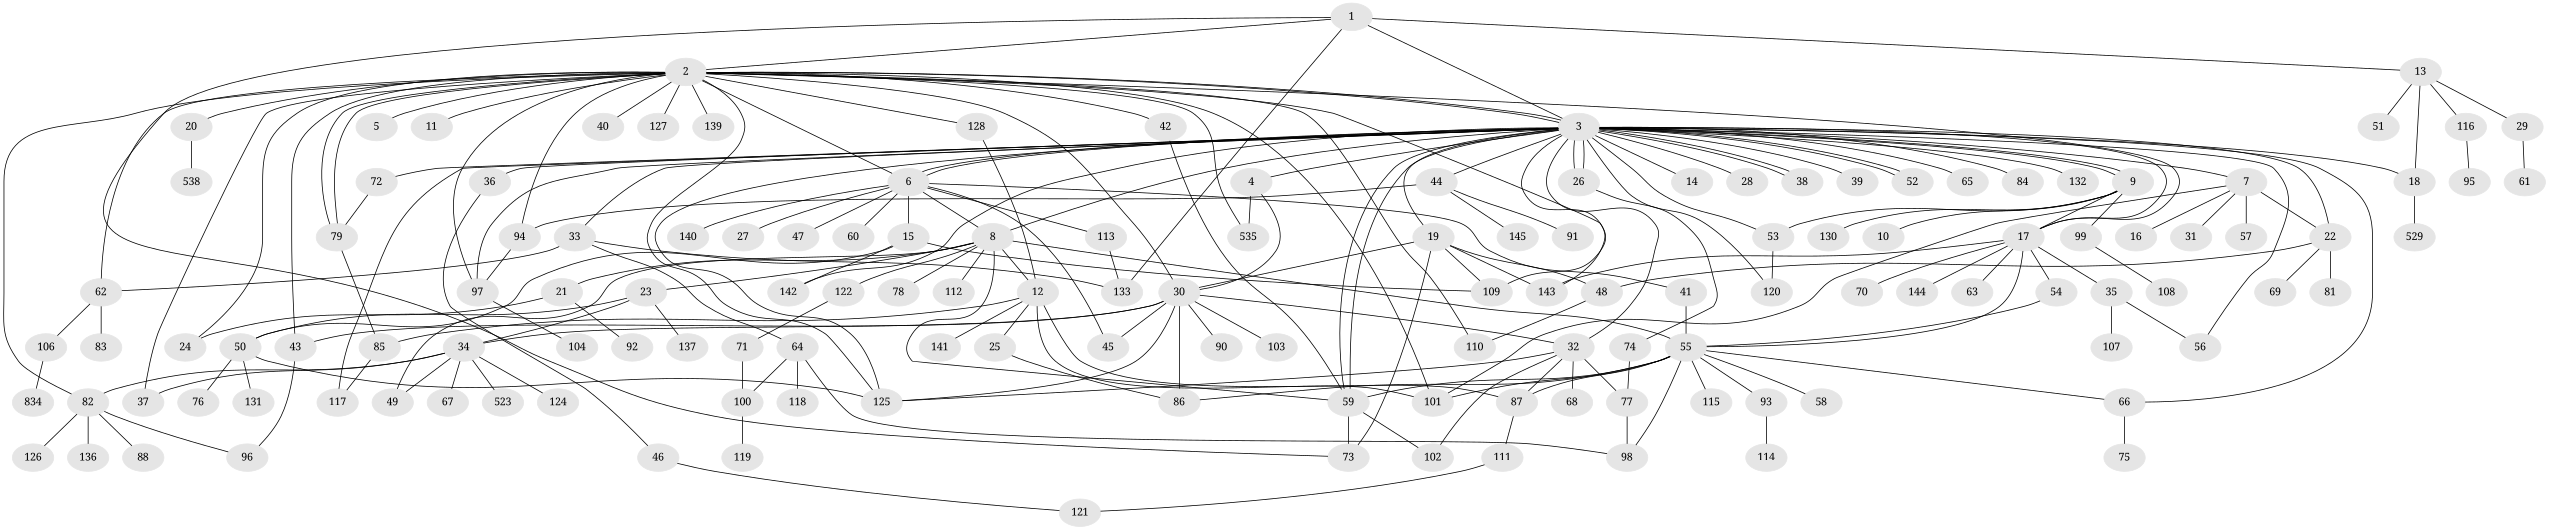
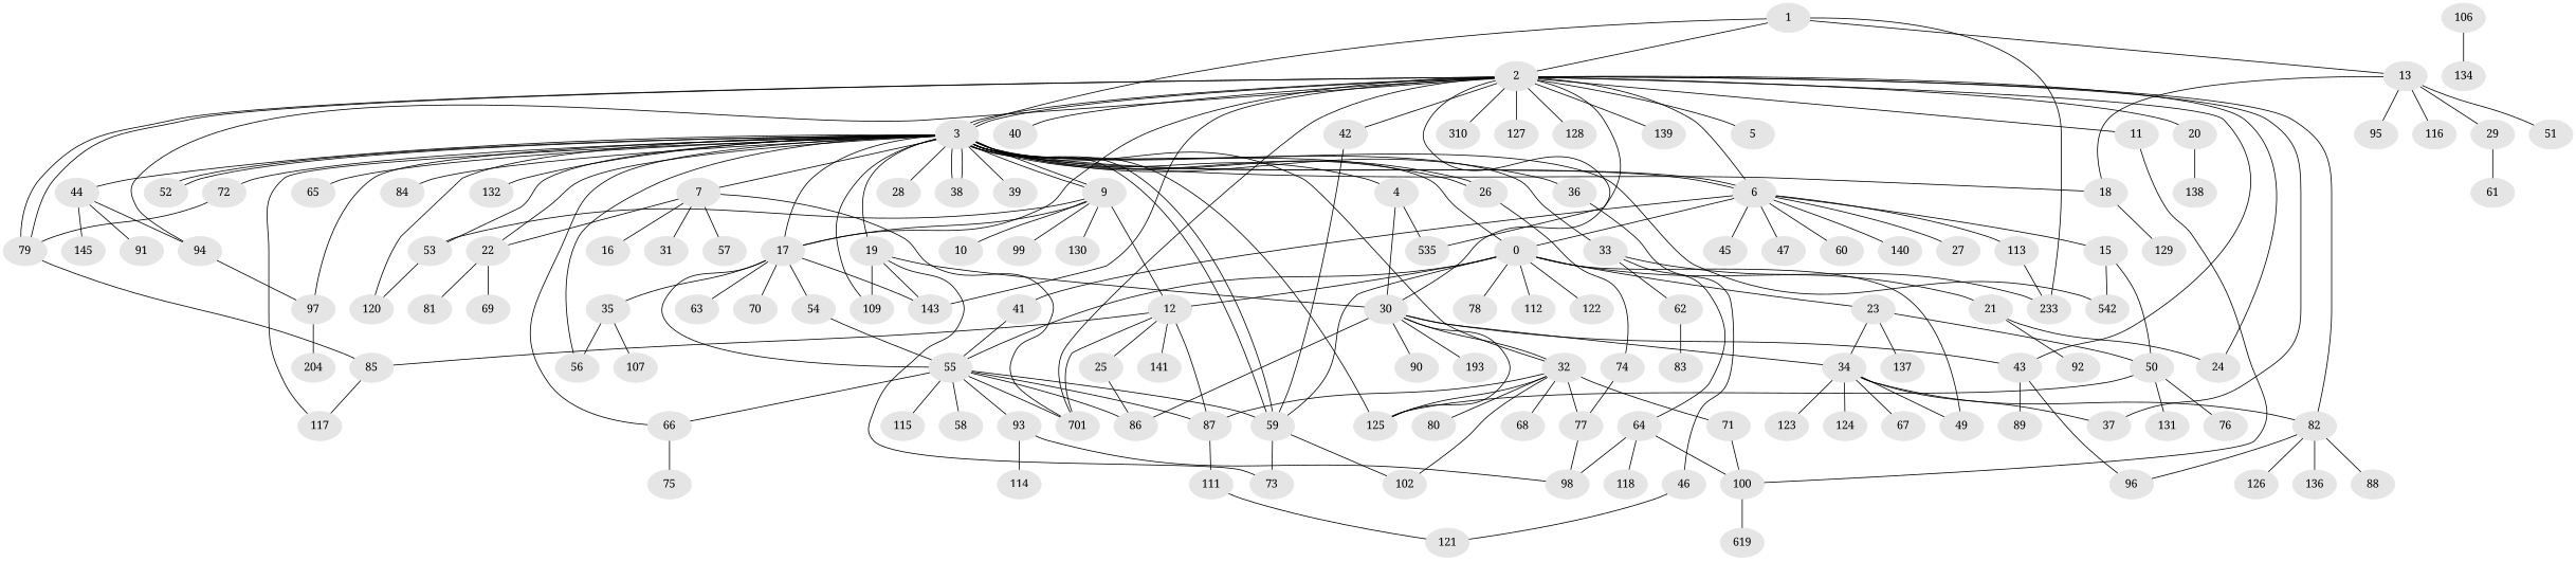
  graph {
    fontname="Noto Serif"
    node [color=gray90 fontname="Noto Serif" style=filled]
    edge [fontname="Noto Serif"]
    1
    2
    3
    13
    73
-   133
+   133 [label=233]
    5
    6
    11
    17
    20
    24
    30
    37
    40
    42
    43
    62
    79
    82
    94
    97
-   101
-   110
+   101 [label=701]
+   110 [label=310]
    125
    127
    128
    n28 [label=535]
    139
    143
    4
    7
-   8
+   8 [label=0]
    9
-   14
    18
    19
    22
    26
    28
    32
    33
    36
    38
    39
    44
    52
    53
    56
    59
    65
    66
    72
    84
    109
    117
    120
    132
-   142
+   142 [label=542]
    29
    51
    95
    116
    15
    27
    41
    45
    47
    60
    113
    140
    100
    55
    35
    54
    63
    70
-   144
-   138 [label=538]
+   138
    34
    86
    90
-   103
+   103 [label=193]
+   89
    96
    83
    106
    85
    88
    126
    136
-   104
+   104 [label=204]
    16
    31
    57
    12
    21
    23
    49
    78
    112
    122
    10
    99
    130
-   129 [label=529]
-   48
+   129
    69
    81
    74
    87
    68
    71
    77
+   80
    102
    64
    46
    91
    n120 [label=145]
    75
    50
    25
    141
    92
    137
    58
    93
    98
    115
-   108
-   119
+   119 [label=619]
    111
    61
    76
    131
    107
    67
-   123 [label=523]
+   123
    124
    118
    121
    114
-   134 [label=834]
+   134
    1 -- 2
    1 -- 3
    1 -- 13
-   1 -- 73
    1 -- 133
    2 -- 3
    2 -- 3
    2 -- 5
    2 -- 6
    2 -- 11
    2 -- 17
    2 -- 20
    2 -- 24
    2 -- 30
    2 -- 37
    2 -- 40
    2 -- 42
    2 -- 43
-   2 -- 62
    2 -- 79
    2 -- 79
    2 -- 82
    2 -- 94
-   2 -- 97
    2 -- 101
    2 -- 110
-   2 -- 125
    2 -- 127
    2 -- 128
    2 -- n28
    2 -- 139
    2 -- 143
    3 -- 6
    3 -- 6
    3 -- 17
    3 -- 97
    3 -- 125
    3 -- 4
    3 -- 7
    3 -- 8
    3 -- 9
    3 -- 9
-   3 -- 14
    3 -- 18
    3 -- 19
    3 -- 22
    3 -- 26
    3 -- 26
    3 -- 28
    3 -- 32
    3 -- 33
    3 -- 36
    3 -- 38
    3 -- 38
    3 -- 39
    3 -- 44
    3 -- 52
    3 -- 52
    3 -- 53
    3 -- 56
    3 -- 59
    3 -- 59
    3 -- 65
    3 -- 66
    3 -- 72
    3 -- 84
    3 -- 109
    3 -- 117
    3 -- 120
    3 -- 132
    3 -- 142
    13 -- 18
    13 -- 29
    13 -- 51
-   116 -- 95
+   13 -- 95
    13 -- 116
    6 -- 8
    6 -- 15
    6 -- 27
    6 -- 41
    6 -- 45
    6 -- 47
    6 -- 60
    6 -- 113
    6 -- 140
+   11 -- 100
    17 -- 143
    17 -- 55
    17 -- 35
    17 -- 54
    17 -- 63
    17 -- 70
-   17 -- 144
    20 -- 138
    30 -- 43
    30 -- 125
    30 -- 32
-   30 -- 45
    30 -- 34
    30 -- 86
    30 -- 90
    30 -- 103
    42 -- 59
+   43 -- 89
    43 -- 96
    62 -- 83
-   62 -- 106
    79 -- 85
    82 -- 96
    82 -- 88
    82 -- 126
    82 -- 136
    94 -- 97
    97 -- 104
    4 -- 30
    4 -- n28
    7 -- 101
    7 -- 22
    7 -- 16
    7 -- 31
    7 -- 57
    8 -- 59
    8 -- 55
    8 -- 12
    8 -- 21
    8 -- 23
    8 -- 49
    8 -- 78
    8 -- 112
    8 -- 122
    9 -- 17
    9 -- 53
-   128 -- 12
+   9 -- 12
    9 -- 10
    9 -- 99
    9 -- 130
    18 -- 129
    19 -- 73
    19 -- 30
    19 -- 143
    19 -- 109
-   19 -- 48
-   22 -- 48
    22 -- 69
    22 -- 81
    26 -- 74
    32 -- 125
    32 -- 87
    32 -- 68
-   122 -- 71
+   32 -- 71
    32 -- 77
+   32 -- 80
    32 -- 102
    33 -- 133
    33 -- 62
    33 -- 64
    36 -- 46
    44 -- 94
    44 -- 91
    44 -- n120
    53 -- 120
    59 -- 73
    59 -- 102
    66 -- 75
    72 -- 79
    29 -- 61
-   15 -- 109
    15 -- 142
    15 -- 50
    41 -- 55
    113 -- 133
    100 -- 119
    55 -- 101
    55 -- 59
    55 -- 66
    55 -- 86
    55 -- 87
    55 -- 58
    55 -- 93
-   55 -- 98
+   93 -- 98
    55 -- 115
    35 -- 56
    35 -- 107
    54 -- 55
    34 -- 37
    34 -- 82
    34 -- 49
    34 -- 67
    34 -- 123
    34 -- 124
    106 -- 134
    85 -- 117
    12 -- 101
    12 -- 85
    12 -- 87
    12 -- 25
    12 -- 141
    21 -- 24
    21 -- 92
    23 -- 34
    23 -- 50
    23 -- 137
-   99 -- 108
-   48 -- 110
    74 -- 77
    87 -- 111
    71 -- 100
    77 -- 98
    64 -- 100
    64 -- 98
    64 -- 118
    46 -- 121
    50 -- 125
    50 -- 76
    50 -- 131
    25 -- 86
    93 -- 114
    111 -- 121
  }
